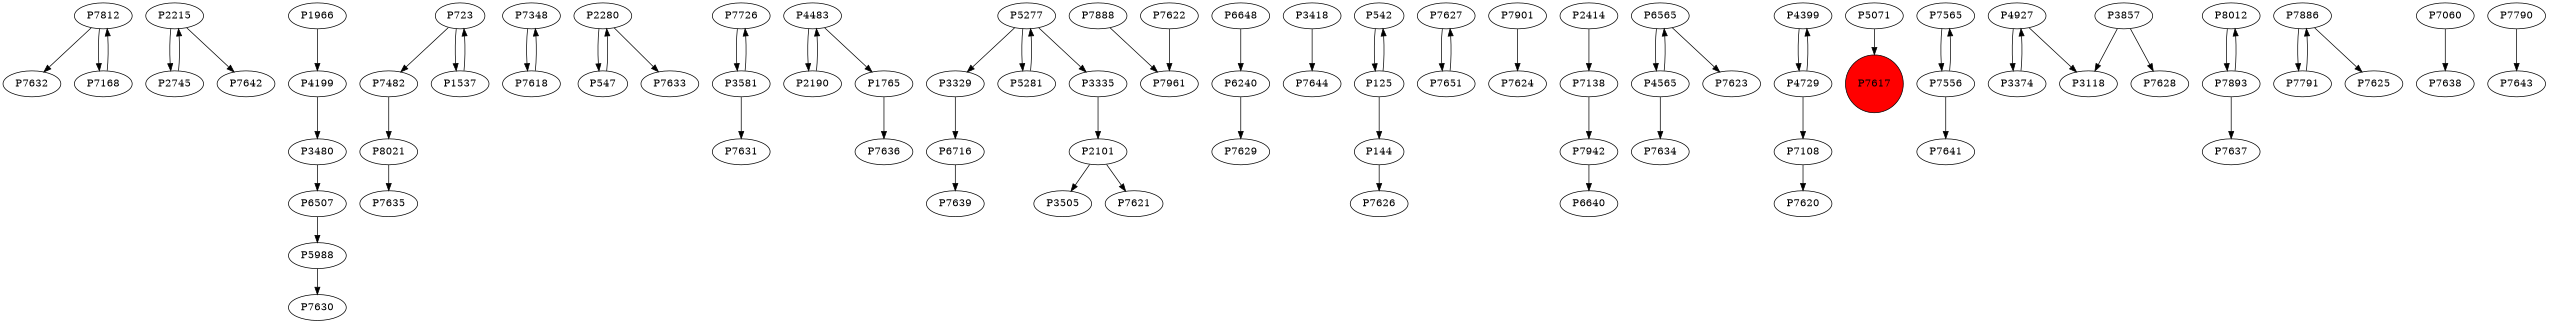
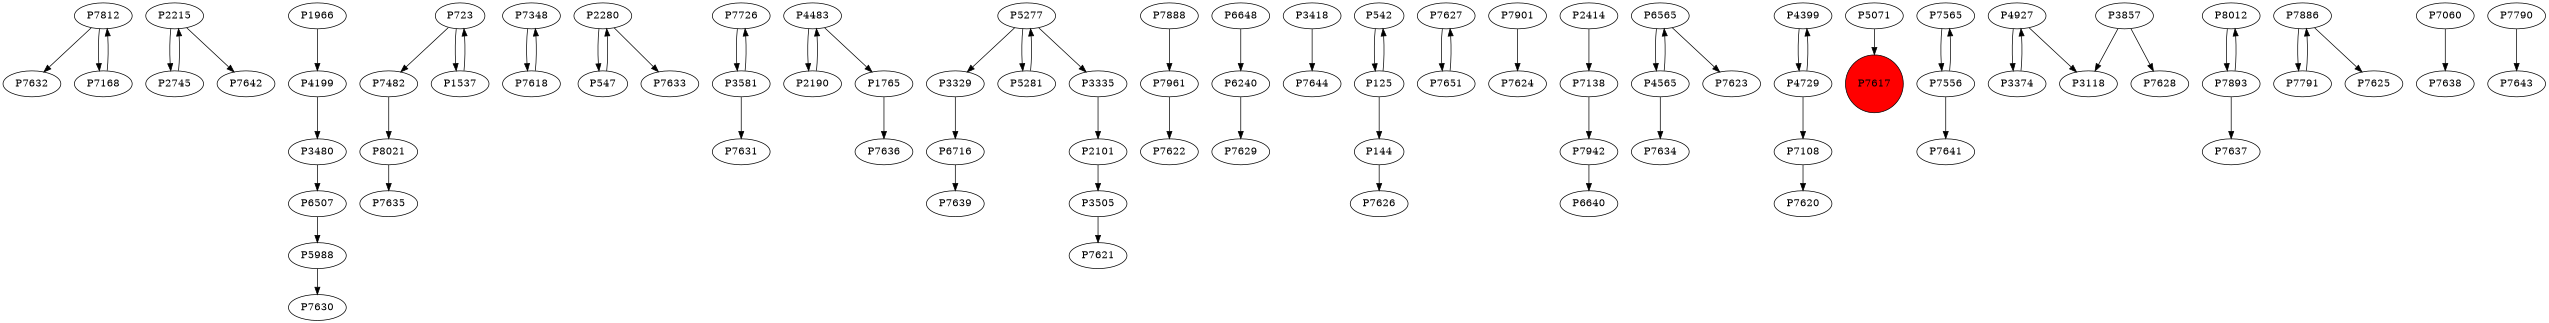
  digraph {
    P7812
    P7632
    P7168
    P2215
    P2745
    P7642
    P6507
    P5988
    P7630
    P723
    P7482
    P1537
    P8021
    P7635
    P7348
    P7618
    P2280
    P547
    P7633
    P7726
    P3581
    P7631
    P1765
    P7636
    P5277
    P3329
    P5281
    P3335
    P6716
    P2101
    P7639
    P7888
    P7961
    P7622
    P3505
    P7621
    P6648
    P6240
    P7629
    P3418
    P7644
    P542
    P125
    P144
    P7626
    P7627
    P7651
    P7901
    P7624
    P7138
    P7942
    n52 [label=P6640]
    P6565
    P4565
    P7623
    P7634
    P4399
    P4729
    P7108
    P7620
    P7617 [fillcolor=red shape=circle style=filled]
    P5071
    P7565
    P7556
    P7641
    P4927
    P3118
    P3374
    P3857
    P7628
    P8012
    P7893
    P7637
    P2190
    P4483
    P7886
    P7791
    P7625
    P3480
    P1966
    P4199
    P7060
    P7638
    P7790
    P7643
    P2414
    P7812 -> P7632
    P7812 -> P7168
    P7168 -> P7812
    P2215 -> P2745
    P2215 -> P7642
    P2745 -> P2215
    P6507 -> P5988
    P5988 -> P7630
    P723 -> P7482
    P723 -> P1537
    P7482 -> P8021
    P1537 -> P723
    P8021 -> P7635
    P7348 -> P7618
    P7618 -> P7348
    P2280 -> P547
    P2280 -> P7633
    P547 -> P2280
    P7726 -> P3581
    P3581 -> P7726
    P3581 -> P7631
    P1765 -> P7636
    P5277 -> P3329
    P5277 -> P5281
    P5277 -> P3335
    P3329 -> P6716
    P5281 -> P5277
    P3335 -> P2101
    P6716 -> P7639
    P2101 -> P3505
    P7888 -> P7961
-   P7622 -> P7961
-   P2101 -> P7621
+   P7961 -> P7622
+   P3505 -> P7621
    P6648 -> P6240
    P6240 -> P7629
    P3418 -> P7644
    P542 -> P125
    P125 -> P542
    P125 -> P144
    P144 -> P7626
    P7627 -> P7651
    P7651 -> P7627
    P7901 -> P7624
    P7138 -> P7942
    P7942 -> n52
    P6565 -> P4565
    P6565 -> P7623
    P4565 -> P6565
    P4565 -> P7634
    P4399 -> P4729
    P4729 -> P4399
    P4729 -> P7108
    P7108 -> P7620
    P5071 -> P7617
    P7565 -> P7556
    P7556 -> P7565
    P7556 -> P7641
    P4927 -> P3118
    P4927 -> P3374
    P3374 -> P4927
    P3857 -> P3118
    P3857 -> P7628
    P8012 -> P7893
    P7893 -> P8012
    P7893 -> P7637
    P2190 -> P4483
    P4483 -> P1765
    P4483 -> P2190
    P7886 -> P7791
    P7886 -> P7625
    P7791 -> P7886
    P3480 -> P6507
    P1966 -> P4199
    P4199 -> P3480
    P7060 -> P7638
    P7790 -> P7643
    P2414 -> P7138
  }
